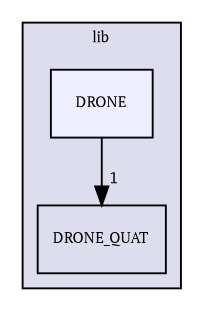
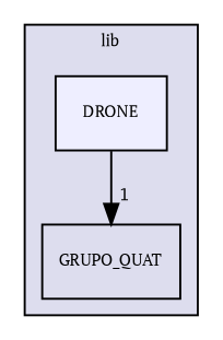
  digraph {
    compound=true
    fontname="PT Serif"
    node [fontname="PT Serif" fontsize=8 shape=box]
-   n1 [label=DRONE_QUAT]
+   n1 [label=GRUPO_QUAT]
    n2 [fillcolor="#eeeeff" label=DRONE pencolor=black style=filled]
    subgraph cluster_1 {
      bgcolor="#ddddee"
      fontsize=8
      label=lib
      pencolor=black
      n1
      n2
    }
    n2 -> n1 [headlabel=1 labeldistance=1.5 labelfontname=DejaVuSansMono labelfontsize=8 fontname="PT Serif"]
  }
